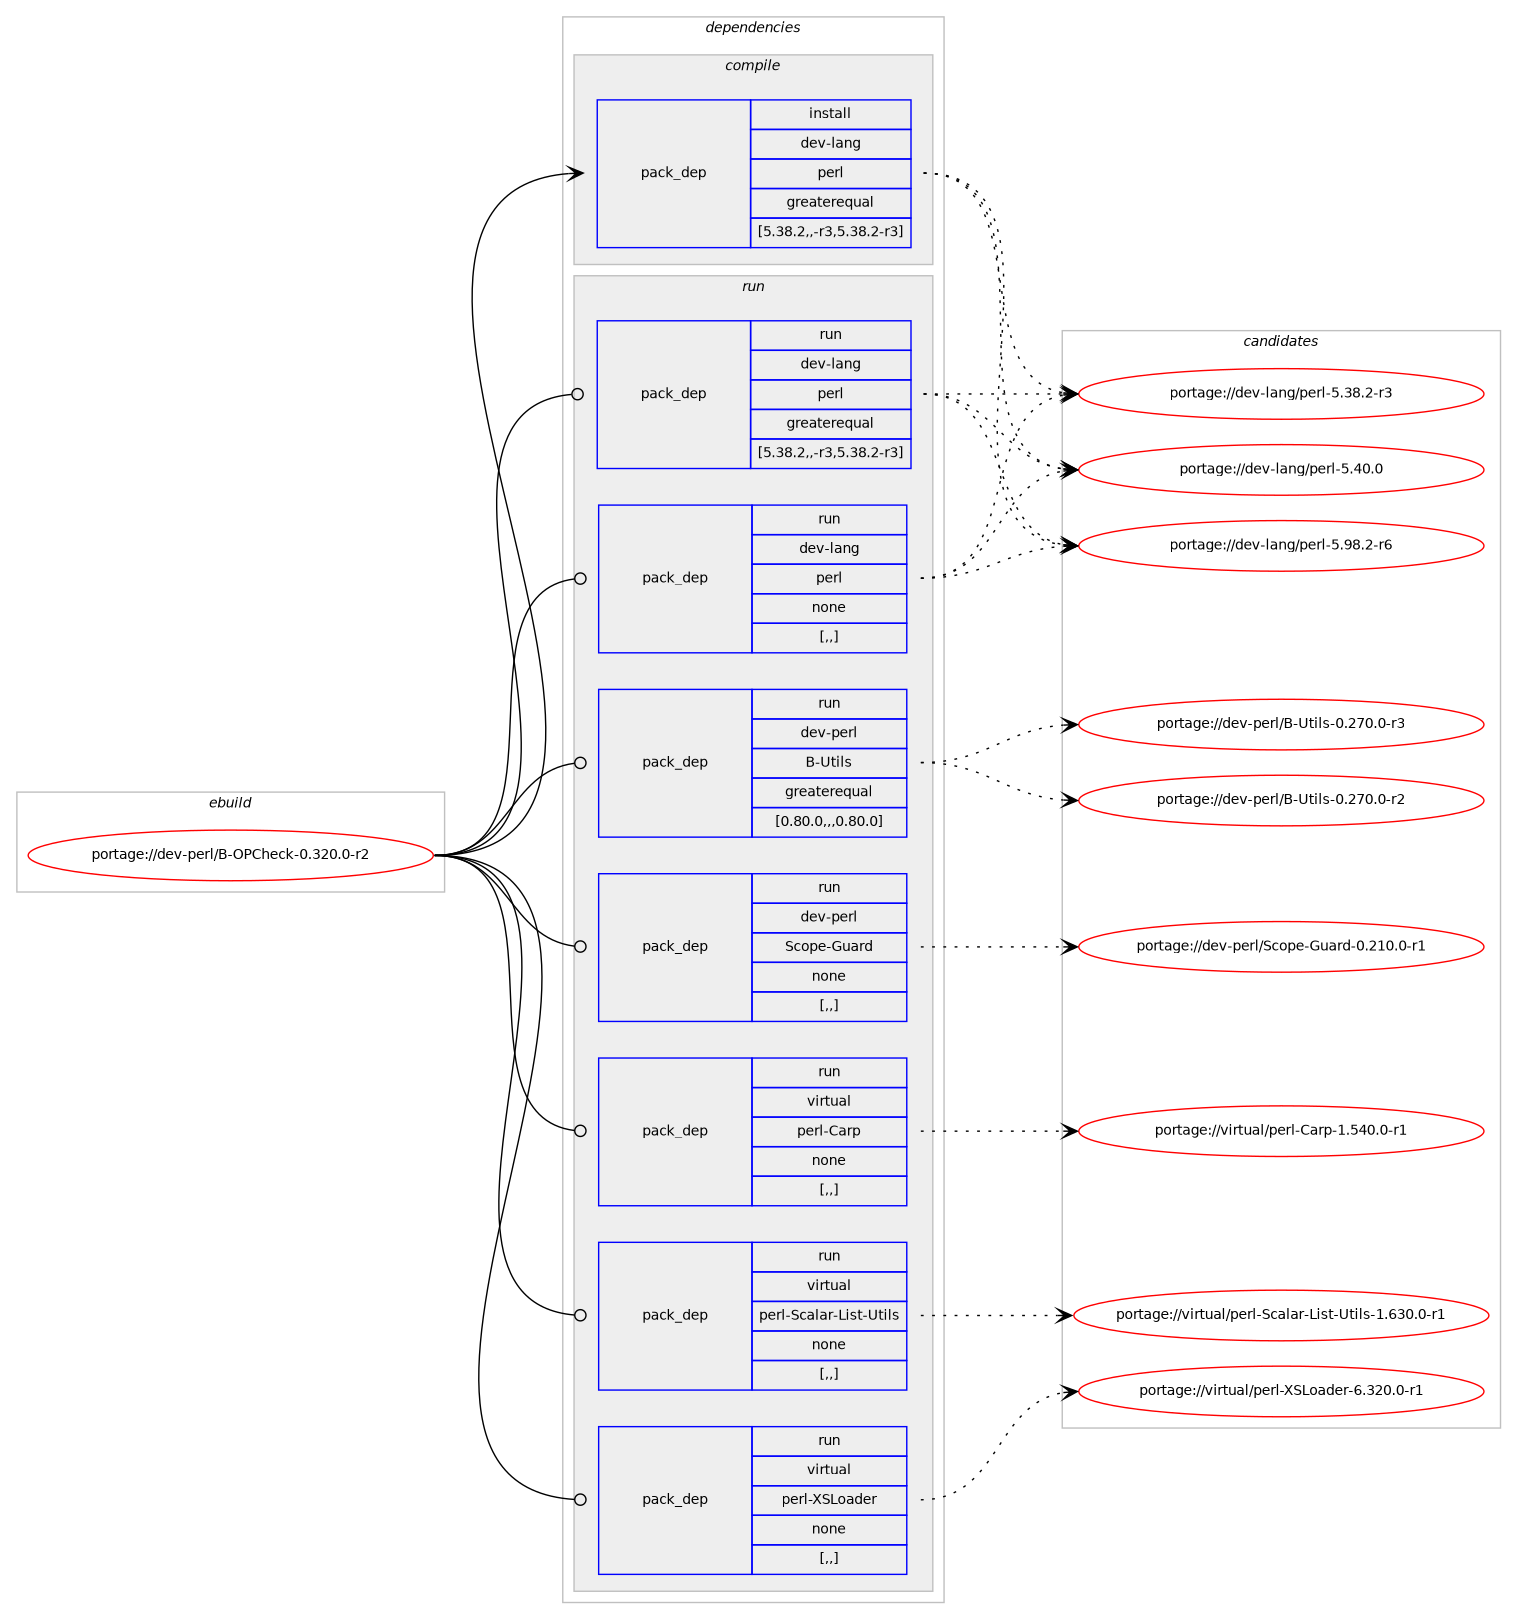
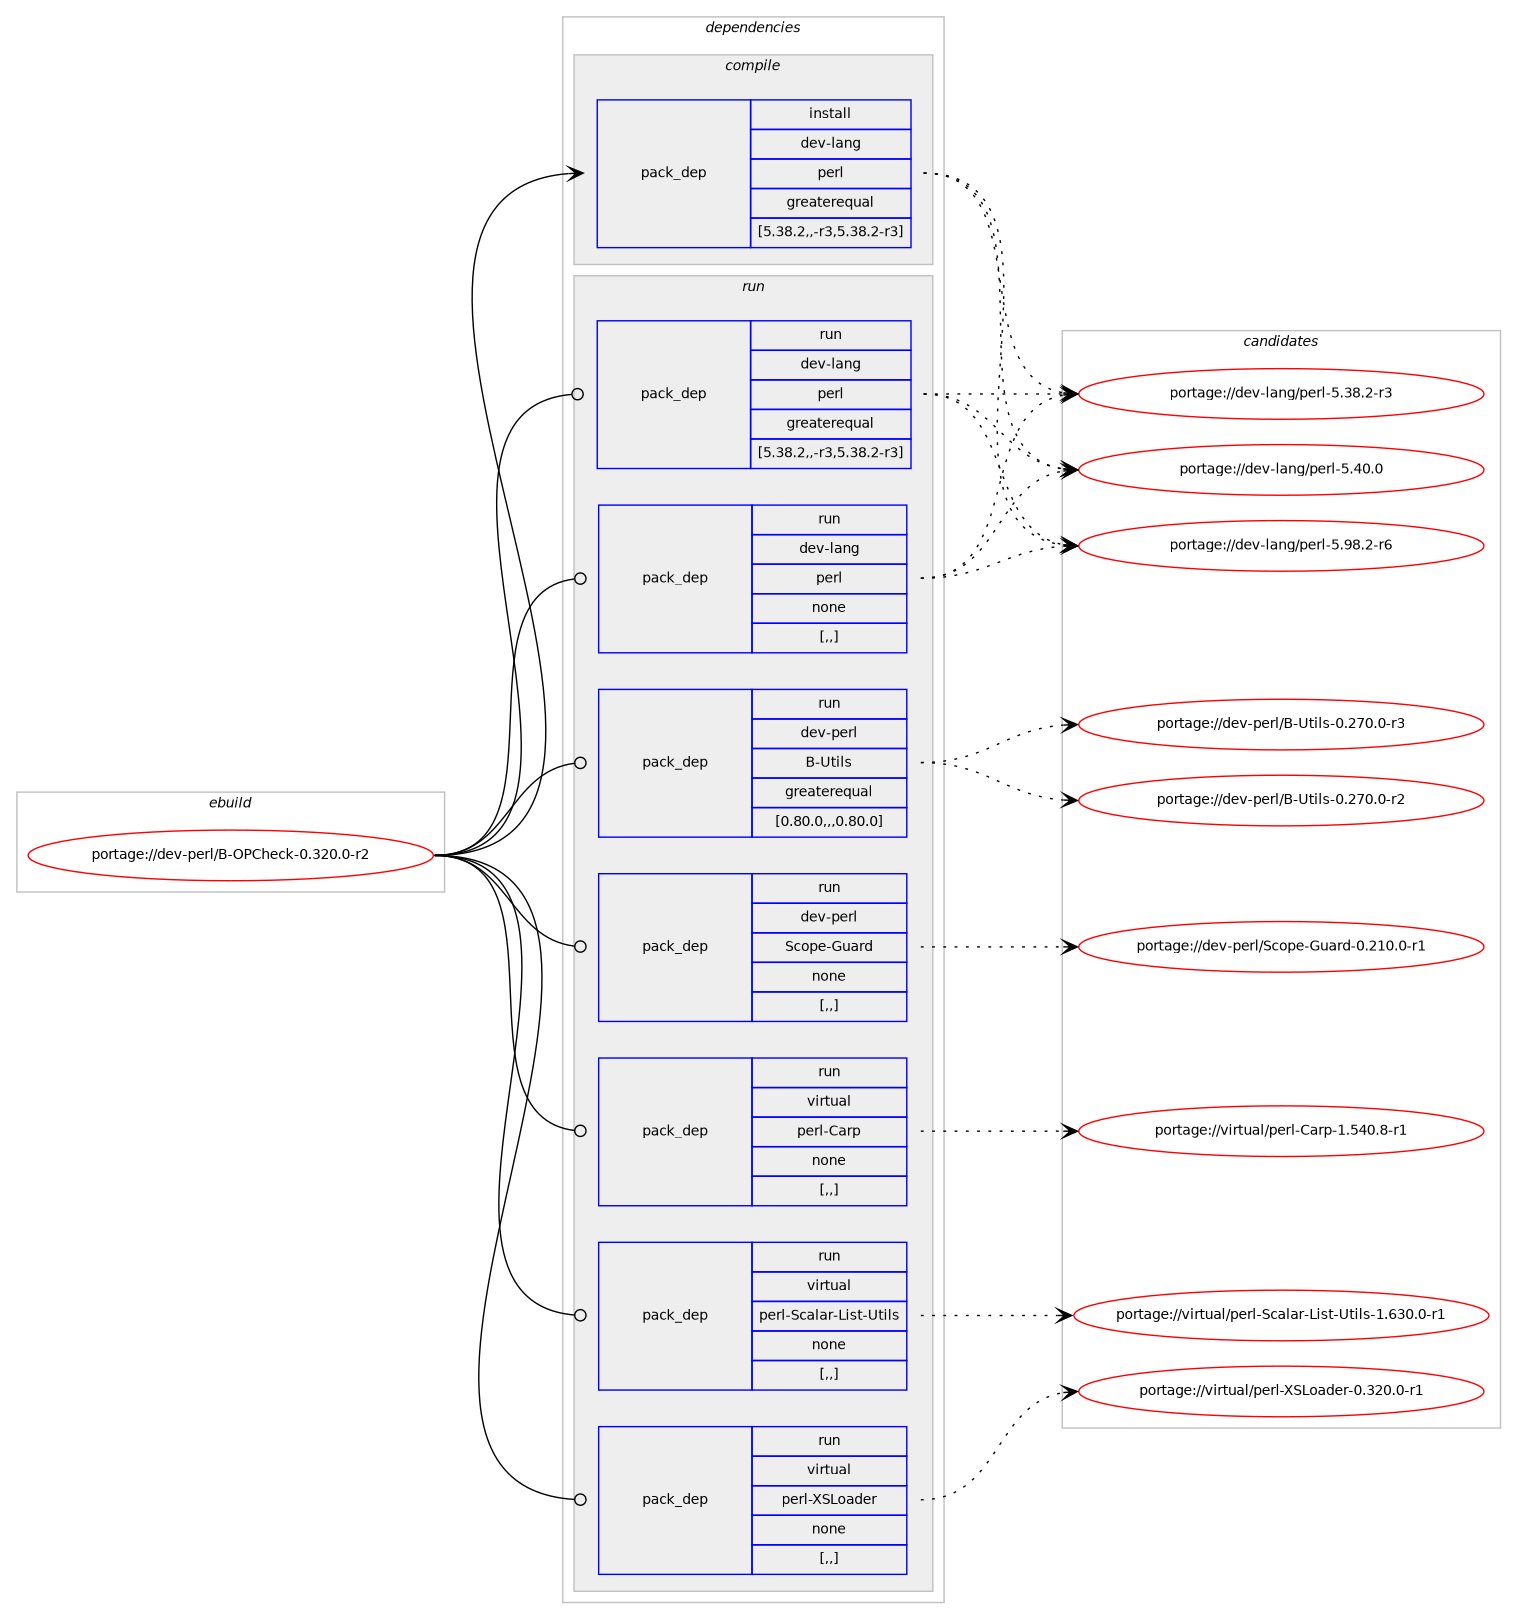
  digraph {
    compound=true
    concentrate=true
    fontname="DejaVu Sans"
    fontsize=10
    newrank=true
    rankdir=LR
    ranksep=1.5
    node [color=red fontname="DejaVu Sans" fontsize=10]
    edge [arrowhead=vee fontname="DejaVu Sans" headport=w style=dotted tailport=e weight=100]
    n1 [label="portage://dev-perl/B-OPCheck-0.320.0-r2" width=4]
    n2 [color=blue label=<<TABLE BORDER="0" CELLBORDER="1" CELLSPACING="0" CELLPADDING="4" WIDTH="220"><TR><TD ROWSPAN="6" CELLPADDING="30">pack_dep</TD></TR><TR><TD WIDTH="110">install</TD></TR><TR><TD>dev-lang</TD></TR><TR><TD>perl</TD></TR><TR><TD>greaterequal</TD></TR><TR><TD>[5.38.2,,-r3,5.38.2-r3]</TD></TR></TABLE>> shape=none]
    n3 [color=blue label=<<TABLE BORDER="0" CELLBORDER="1" CELLSPACING="0" CELLPADDING="4" WIDTH="220"><TR><TD ROWSPAN="6" CELLPADDING="30">pack_dep</TD></TR><TR><TD WIDTH="110">run</TD></TR><TR><TD>dev-lang</TD></TR><TR><TD>perl</TD></TR><TR><TD>greaterequal</TD></TR><TR><TD>[5.38.2,,-r3,5.38.2-r3]</TD></TR></TABLE>> shape=none]
    n4 [color=blue label=<<TABLE BORDER="0" CELLBORDER="1" CELLSPACING="0" CELLPADDING="4" WIDTH="220"><TR><TD ROWSPAN="6" CELLPADDING="30">pack_dep</TD></TR><TR><TD WIDTH="110">run</TD></TR><TR><TD>dev-lang</TD></TR><TR><TD>perl</TD></TR><TR><TD>none</TD></TR><TR><TD>[,,]</TD></TR></TABLE>> shape=none]
    n5 [color=blue label=<<TABLE BORDER="0" CELLBORDER="1" CELLSPACING="0" CELLPADDING="4" WIDTH="220"><TR><TD ROWSPAN="6" CELLPADDING="30">pack_dep</TD></TR><TR><TD WIDTH="110">run</TD></TR><TR><TD>dev-perl</TD></TR><TR><TD>B-Utils</TD></TR><TR><TD>greaterequal</TD></TR><TR><TD>[0.80.0,,,0.80.0]</TD></TR></TABLE>> shape=none]
    n6 [color=blue label=<<TABLE BORDER="0" CELLBORDER="1" CELLSPACING="0" CELLPADDING="4" WIDTH="220"><TR><TD ROWSPAN="6" CELLPADDING="30">pack_dep</TD></TR><TR><TD WIDTH="110">run</TD></TR><TR><TD>dev-perl</TD></TR><TR><TD>Scope-Guard</TD></TR><TR><TD>none</TD></TR><TR><TD>[,,]</TD></TR></TABLE>> shape=none]
    n7 [color=blue label=<<TABLE BORDER="0" CELLBORDER="1" CELLSPACING="0" CELLPADDING="4" WIDTH="220"><TR><TD ROWSPAN="6" CELLPADDING="30">pack_dep</TD></TR><TR><TD WIDTH="110">run</TD></TR><TR><TD>virtual</TD></TR><TR><TD>perl-Carp</TD></TR><TR><TD>none</TD></TR><TR><TD>[,,]</TD></TR></TABLE>> shape=none]
    n8 [color=blue label=<<TABLE BORDER="0" CELLBORDER="1" CELLSPACING="0" CELLPADDING="4" WIDTH="220"><TR><TD ROWSPAN="6" CELLPADDING="30">pack_dep</TD></TR><TR><TD WIDTH="110">run</TD></TR><TR><TD>virtual</TD></TR><TR><TD>perl-Scalar-List-Utils</TD></TR><TR><TD>none</TD></TR><TR><TD>[,,]</TD></TR></TABLE>> shape=none]
    n9 [color=blue label=<<TABLE BORDER="0" CELLBORDER="1" CELLSPACING="0" CELLPADDING="4" WIDTH="220"><TR><TD ROWSPAN="6" CELLPADDING="30">pack_dep</TD></TR><TR><TD WIDTH="110">run</TD></TR><TR><TD>virtual</TD></TR><TR><TD>perl-XSLoader</TD></TR><TR><TD>none</TD></TR><TR><TD>[,,]</TD></TR></TABLE>> shape=none]
    n10 [label="portage://dev-lang/perl-5.40.0" width=4]
    n11 [label="portage://dev-lang/perl-5.98.2-r6" width=4]
    n12 [label="portage://dev-lang/perl-5.38.2-r3" width=4]
    n13 [label="portage://dev-perl/B-Utils-0.270.0-r3" width=4]
    n14 [label="portage://dev-perl/B-Utils-0.270.0-r2" width=4]
    n15 [label="portage://dev-perl/Scope-Guard-0.210.0-r1" width=4]
-   n16 [label="portage://virtual/perl-Carp-1.540.0-r1" width=4]
+   n16 [label="portage://virtual/perl-Carp-1.540.8-r1" width=4]
    n17 [label="portage://virtual/perl-Scalar-List-Utils-1.630.0-r1" width=4]
-   n18 [label="portage://virtual/perl-XSLoader-6.320.0-r1" width=4]
+   n18 [label="portage://virtual/perl-XSLoader-0.320.0-r1" width=4]
    subgraph cluster_1 {
      color=gray
      label=<<i>ebuild</i>>
      n1
    }
    subgraph cluster_2 {
      color=gray
      label=<<i>dependencies</i>>
      subgraph cluster_3 {
        color=gray
        fillcolor="#eeeeee"
        label=<<i>compile</i>>
        style=filled
        subgraph sub_4 {
          color=gray
          fillcolor="#eeeeee"
          label=<<i>compile</i>>
          style=filled
          n2
        }
      }
      subgraph cluster_5 {
        color=gray
        fillcolor="#eeeeee"
        label=<<i>compile and run</i>>
        style=filled
      }
      subgraph cluster_6 {
        color=gray
        fillcolor="#eeeeee"
        label=<<i>run</i>>
        style=filled
        subgraph sub_7 {
          color=gray
          fillcolor="#eeeeee"
          label=<<i>run</i>>
          style=filled
          n3
        }
        subgraph sub_8 {
          color=gray
          fillcolor="#eeeeee"
          label=<<i>run</i>>
          style=filled
          n4
        }
        subgraph sub_9 {
          color=gray
          fillcolor="#eeeeee"
          label=<<i>run</i>>
          style=filled
          n5
        }
        subgraph sub_10 {
          color=gray
          fillcolor="#eeeeee"
          label=<<i>run</i>>
          style=filled
          n6
        }
        subgraph sub_11 {
          color=gray
          fillcolor="#eeeeee"
          label=<<i>run</i>>
          style=filled
          n7
        }
        subgraph sub_12 {
          color=gray
          fillcolor="#eeeeee"
          label=<<i>run</i>>
          style=filled
          n8
        }
        subgraph sub_13 {
          color=gray
          fillcolor="#eeeeee"
          label=<<i>run</i>>
          style=filled
          n9
        }
      }
    }
    subgraph cluster_14 {
      color=gray
      label=<<i>candidates</i>>
      rank=same
      subgraph sub_15 {
        color=black
        label=<<i>candidates</i>>
        nodesep=1
        rank=same
        n10
        n11
        n12
      }
      subgraph sub_16 {
        color=black
        label=<<i>candidates</i>>
        nodesep=1
        rank=same
        n10
        n11
        n12
      }
      subgraph sub_17 {
        color=black
        label=<<i>candidates</i>>
        nodesep=1
        rank=same
        n10
        n11
        n12
      }
      subgraph sub_18 {
        color=black
        label=<<i>candidates</i>>
        nodesep=1
        rank=same
        n13
        n14
      }
      subgraph sub_19 {
        color=black
        label=<<i>candidates</i>>
        nodesep=1
        rank=same
        n15
      }
      subgraph sub_20 {
        color=black
        label=<<i>candidates</i>>
        nodesep=1
        rank=same
        n16
      }
      subgraph sub_21 {
        color=black
        label=<<i>candidates</i>>
        nodesep=1
        rank=same
        n17
      }
      subgraph sub_22 {
        color=black
        label=<<i>candidates</i>>
        nodesep=1
        rank=same
        n18
      }
    }
    n1 -> n2 [style=solid weight=20]
    n1 -> n3 [arrowhead=odot style=solid weight=20]
    n1 -> n4 [arrowhead=odot style=solid weight=20]
    n1 -> n5 [arrowhead=odot style=solid weight=20]
    n1 -> n6 [arrowhead=odot style=solid weight=20]
    n1 -> n7 [arrowhead=odot style=solid weight=20]
    n1 -> n8 [arrowhead=odot style=solid weight=20]
    n1 -> n9 [arrowhead=odot style=solid weight=20]
    n2 -> n10
    n2 -> n11
    n2 -> n12
    n3 -> n10
    n3 -> n11
    n3 -> n12
    n4 -> n10
    n4 -> n11
    n4 -> n12
    n5 -> n13
    n5 -> n14
    n6 -> n15
    n7 -> n16
    n8 -> n17
    n9 -> n18
  }
